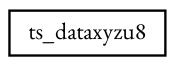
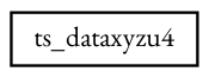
  digraph {
    rankdir=LR
    fontname="EB Garamond"
-   n1 [color=black fillcolor=white fontname="EB Garamond" fontsize=10 height=0.2 label=ts_dataxyzu8 shape=record style=filled width=0.4]
+   n1 [color=black fillcolor=white fontname="EB Garamond" fontsize=10 height=0.2 label=ts_dataxyzu4 shape=record style=filled width=0.4]
  }
